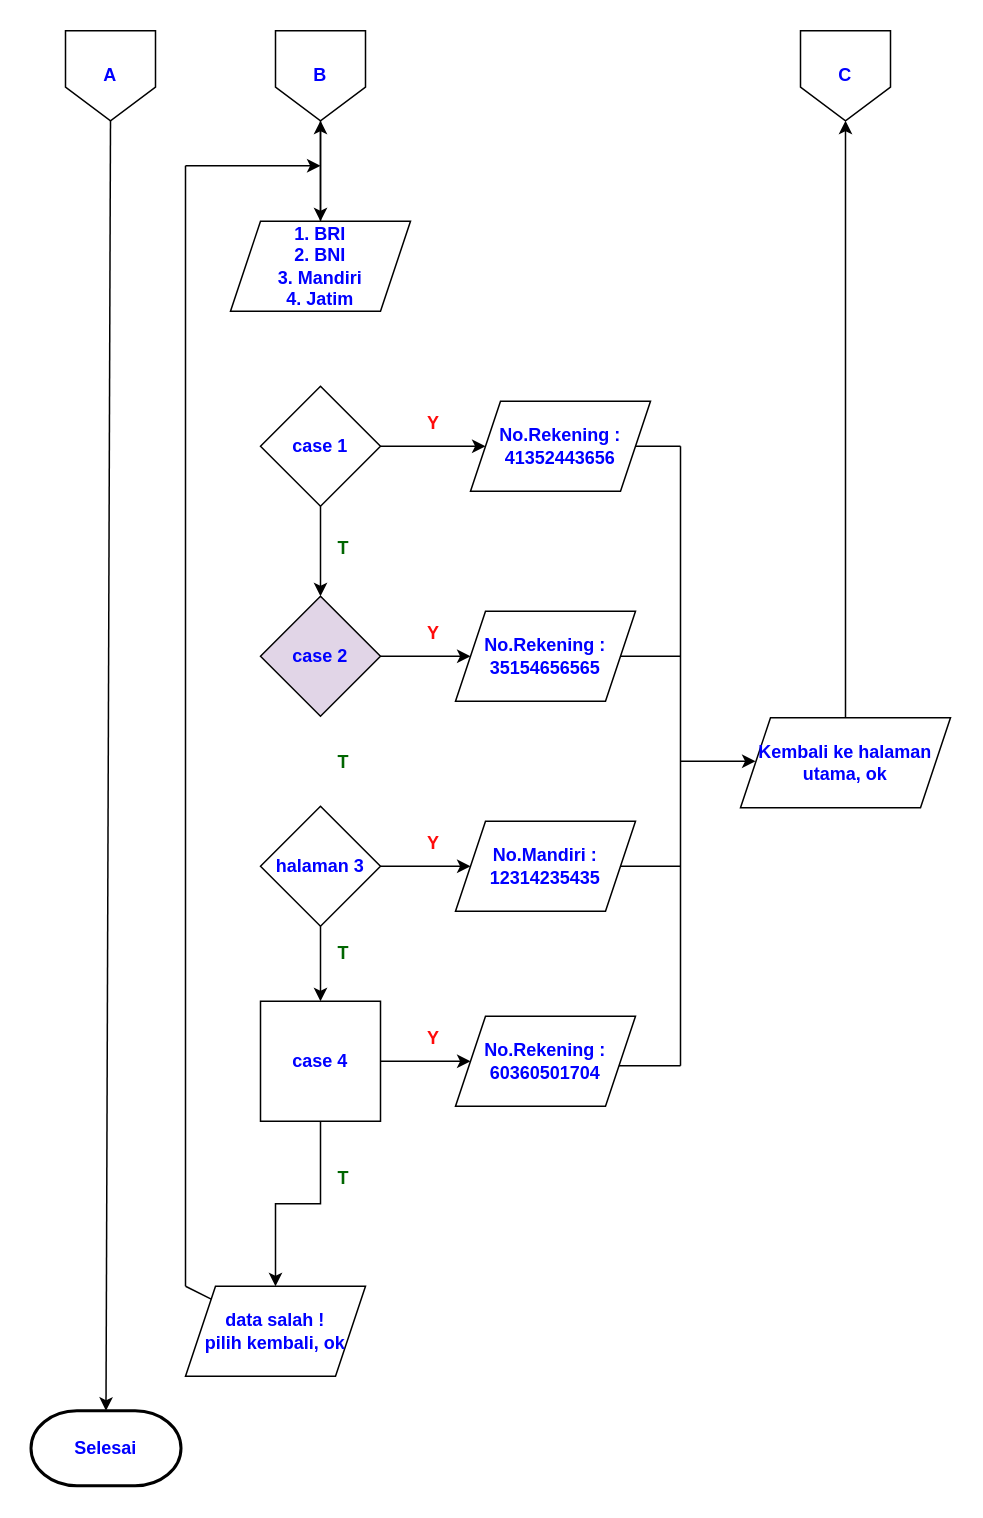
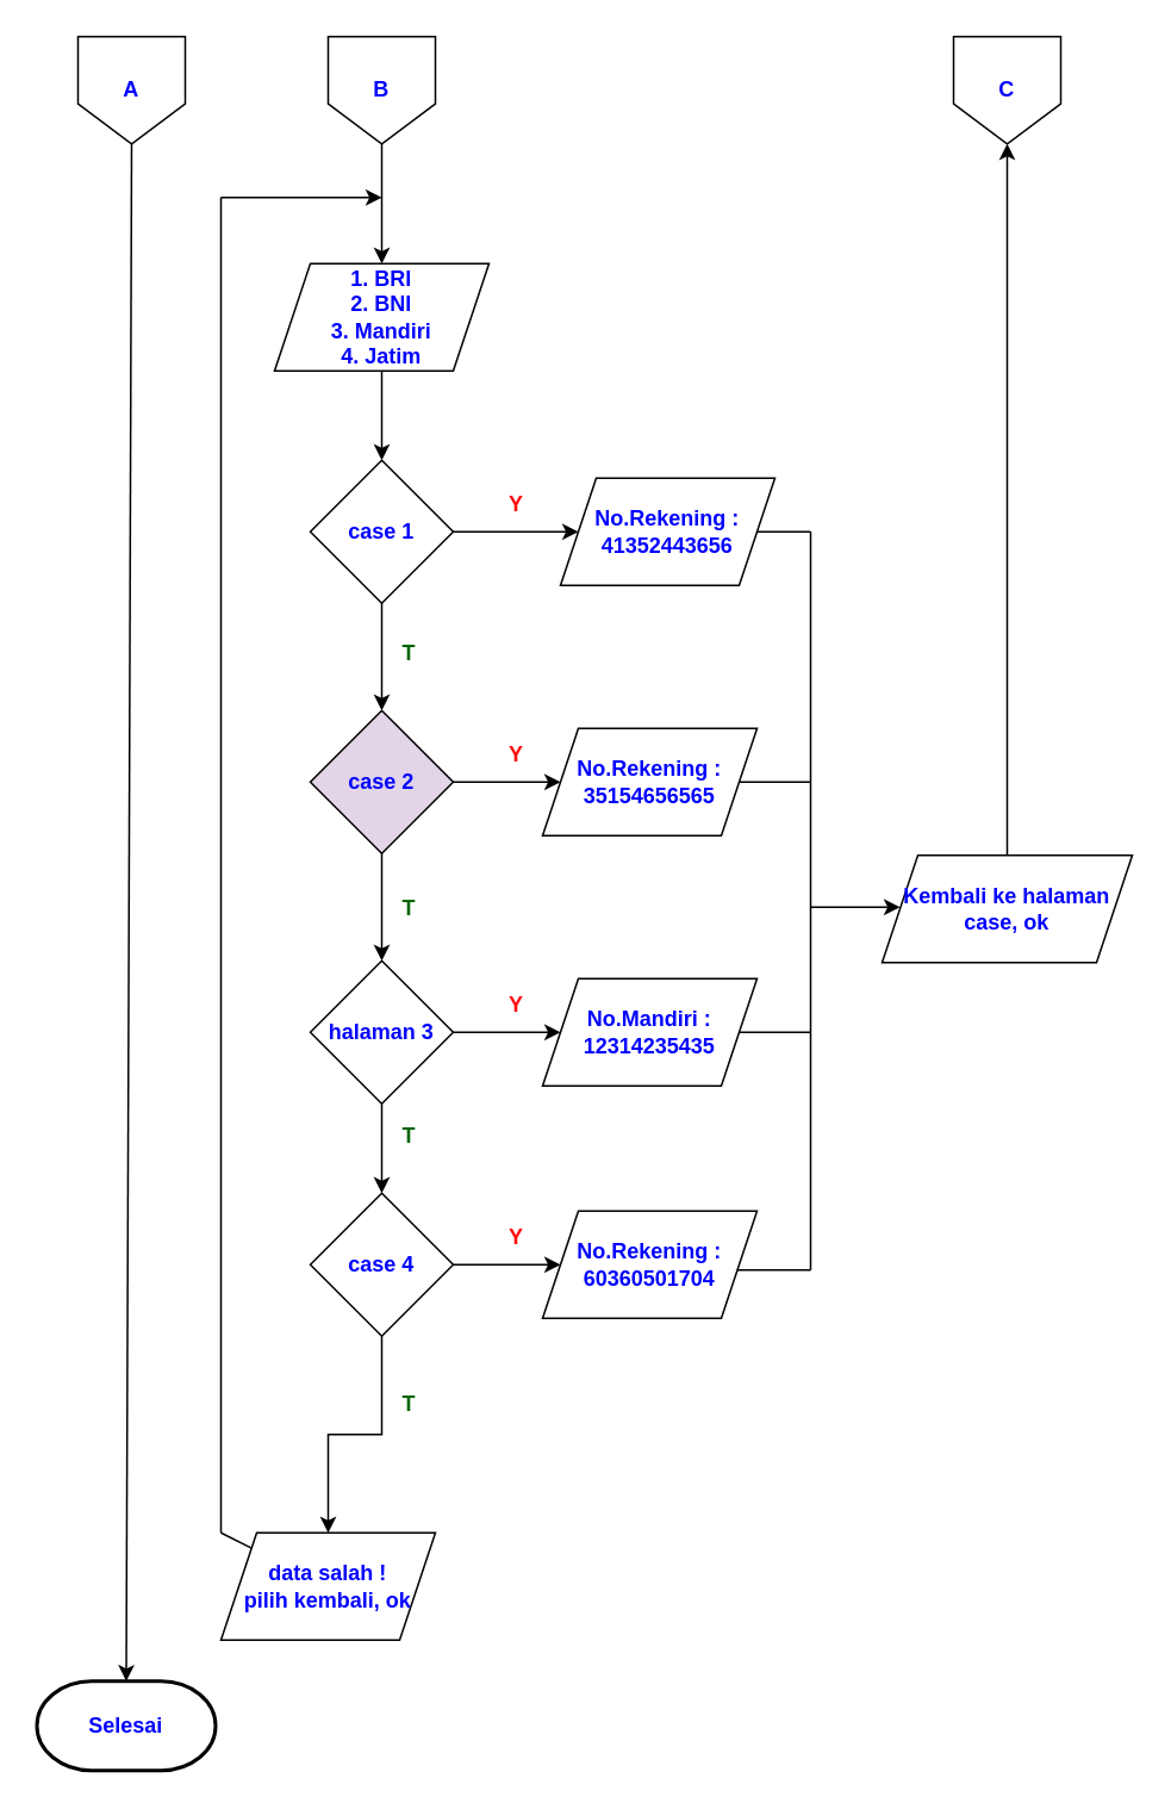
  <mxCell id="0" />
  <mxCell id="1" parent="0" />
- <mxCell id="2" value="" style="edgeStyle=orthogonalEdgeStyle;rounded=0;orthogonalLoop=1;jettySize=auto;html=1;fontFamily=Helvetica;fontStyle=1;fontColor=#0000FF;" edge="1" parent="1" source="3" target="36"><mxGeometry relative="1" as="geometry" /></mxCell>
+ <mxCell id="2" value="" style="edgeStyle=orthogonalEdgeStyle;rounded=0;orthogonalLoop=1;jettySize=auto;html=1;fontFamily=Helvetica;fontStyle=1;fontColor=#0000FF;" edge="1" parent="1" source="3" target="6"><mxGeometry relative="1" as="geometry" /></mxCell>
  <mxCell id="3" value="&lt;div&gt;1. BRI&lt;/div&gt;&lt;div&gt;&lt;span style=&quot;background-color: initial;&quot;&gt;2. BNI&lt;/span&gt;&lt;/div&gt;&lt;div&gt;&lt;span style=&quot;background-color: initial;&quot;&gt;3. Mandiri&lt;/span&gt;&lt;/div&gt;&lt;div&gt;&lt;span style=&quot;background-color: initial;&quot;&gt;4. Jatim&lt;/span&gt;&lt;/div&gt;" style="shape=parallelogram;perimeter=parallelogramPerimeter;whiteSpace=wrap;html=1;fixedSize=1;fontFamily=Helvetica;fontStyle=1;fontColor=#0000FF;" vertex="1" parent="1"><mxGeometry x="153" y="147" width="120" height="60" as="geometry" /></mxCell>
  <mxCell id="4" value="" style="edgeStyle=orthogonalEdgeStyle;rounded=0;orthogonalLoop=1;jettySize=auto;html=1;fontFamily=Helvetica;fontStyle=1;fontColor=#0000FF;" edge="1" parent="1" source="6" target="9"><mxGeometry relative="1" as="geometry" /></mxCell>
  <mxCell id="5" value="" style="edgeStyle=orthogonalEdgeStyle;rounded=0;orthogonalLoop=1;jettySize=auto;html=1;fontFamily=Helvetica;fontStyle=1;fontColor=#0000FF;" edge="1" parent="1" source="6" target="17"><mxGeometry relative="1" as="geometry" /></mxCell>
  <mxCell id="6" value="case 1" style="rhombus;whiteSpace=wrap;html=1;fontFamily=Helvetica;fontStyle=1;fontColor=#0000FF;" vertex="1" parent="1"><mxGeometry x="173" y="257" width="80" height="80" as="geometry" /></mxCell>
+ <mxCell id="7" value="" style="edgeStyle=orthogonalEdgeStyle;rounded=0;orthogonalLoop=1;jettySize=auto;html=1;fontFamily=Helvetica;fontStyle=1;fontColor=#0000FF;" edge="1" parent="1" source="9" target="12"><mxGeometry relative="1" as="geometry" /></mxCell>
  <mxCell id="8" value="" style="edgeStyle=orthogonalEdgeStyle;rounded=0;orthogonalLoop=1;jettySize=auto;html=1;fontFamily=Helvetica;fontStyle=1;fontColor=#0000FF;" edge="1" parent="1" source="9" target="18"><mxGeometry relative="1" as="geometry" /></mxCell>
  <mxCell id="9" value="case 2" style="rhombus;whiteSpace=wrap;html=1;fontFamily=Helvetica;fontStyle=1;fontColor=#0000FF;fillColor=#e1d5e7;" vertex="1" parent="1"><mxGeometry x="173" y="397" width="80" height="80" as="geometry" /></mxCell>
  <mxCell id="10" value="" style="edgeStyle=orthogonalEdgeStyle;rounded=0;orthogonalLoop=1;jettySize=auto;html=1;fontFamily=Helvetica;fontStyle=1;fontColor=#0000FF;" edge="1" parent="1" source="12" target="15"><mxGeometry relative="1" as="geometry" /></mxCell>
  <mxCell id="11" value="" style="edgeStyle=orthogonalEdgeStyle;rounded=0;orthogonalLoop=1;jettySize=auto;html=1;fontFamily=Helvetica;fontStyle=1;fontColor=#0000FF;" edge="1" parent="1" source="12" target="19"><mxGeometry relative="1" as="geometry" /></mxCell>
  <mxCell id="12" value="halaman 3" style="rhombus;whiteSpace=wrap;html=1;fontFamily=Helvetica;fontStyle=1;fontColor=#0000FF;" vertex="1" parent="1"><mxGeometry x="173" y="537" width="80" height="80" as="geometry" /></mxCell>
  <mxCell id="13" value="" style="edgeStyle=orthogonalEdgeStyle;rounded=0;orthogonalLoop=1;jettySize=auto;html=1;fontFamily=Helvetica;fontStyle=1;fontColor=#0000FF;" edge="1" parent="1" source="15" target="16"><mxGeometry relative="1" as="geometry" /></mxCell>
  <mxCell id="14" value="" style="edgeStyle=orthogonalEdgeStyle;rounded=0;orthogonalLoop=1;jettySize=auto;html=1;fontFamily=Helvetica;fontStyle=1;fontColor=#0000FF;" edge="1" parent="1" source="15" target="20"><mxGeometry relative="1" as="geometry" /></mxCell>
- <mxCell id="15" value="case 4" style="whiteSpace=wrap;html=1;fontFamily=Helvetica;fontStyle=1;fontColor=#0000FF;rounded=0;" vertex="1" parent="1"><mxGeometry x="173" y="667" width="80" height="80" as="geometry" /></mxCell>
+ <mxCell id="15" value="case 4" style="rhombus;whiteSpace=wrap;html=1;fontFamily=Helvetica;fontStyle=1;fontColor=#0000FF;" vertex="1" parent="1"><mxGeometry x="173" y="667" width="80" height="80" as="geometry" /></mxCell>
  <mxCell id="16" value="data salah !&lt;br&gt;pilih kembali, ok" style="shape=parallelogram;perimeter=parallelogramPerimeter;whiteSpace=wrap;html=1;fixedSize=1;fontFamily=Helvetica;fontStyle=1;fontColor=#0000FF;" vertex="1" parent="1"><mxGeometry x="123" y="857" width="120" height="60" as="geometry" /></mxCell>
  <mxCell id="17" value="No.Rekening : 41352443656" style="shape=parallelogram;perimeter=parallelogramPerimeter;whiteSpace=wrap;html=1;fixedSize=1;fontFamily=Helvetica;fontStyle=1;fontColor=#0000FF;" vertex="1" parent="1"><mxGeometry x="313" y="267" width="120" height="60" as="geometry" /></mxCell>
  <mxCell id="18" value="No.Rekening : 35154656565" style="shape=parallelogram;perimeter=parallelogramPerimeter;whiteSpace=wrap;html=1;fixedSize=1;fontFamily=Helvetica;fontStyle=1;fontColor=#0000FF;" vertex="1" parent="1"><mxGeometry x="303" y="407" width="120" height="60" as="geometry" /></mxCell>
  <mxCell id="19" value="No.Mandiri : 12314235435" style="shape=parallelogram;perimeter=parallelogramPerimeter;whiteSpace=wrap;html=1;fixedSize=1;fontFamily=Helvetica;fontStyle=1;fontColor=#0000FF;" vertex="1" parent="1"><mxGeometry x="303" y="547" width="120" height="60" as="geometry" /></mxCell>
  <mxCell id="20" value="No.Rekening : 60360501704" style="shape=parallelogram;perimeter=parallelogramPerimeter;whiteSpace=wrap;html=1;fixedSize=1;fontFamily=Helvetica;fontStyle=1;fontColor=#0000FF;" vertex="1" parent="1"><mxGeometry x="303" y="677" width="120" height="60" as="geometry" /></mxCell>
  <mxCell id="21" value="Selesai" style="strokeWidth=2;html=1;shape=mxgraph.flowchart.terminator;whiteSpace=wrap;fontFamily=Helvetica;fontStyle=1;fontColor=#0000FF;" vertex="1" parent="1"><mxGeometry x="20" y="940" width="100" height="50" as="geometry" /></mxCell>
- <mxCell id="22" value="Kembali ke halaman&lt;br&gt;utama, ok" style="shape=parallelogram;perimeter=parallelogramPerimeter;whiteSpace=wrap;html=1;fixedSize=1;fontFamily=Helvetica;fontStyle=1;fontColor=#0000FF;" vertex="1" parent="1"><mxGeometry x="493" y="478" width="140" height="60" as="geometry" /></mxCell>
+ <mxCell id="22" value="Kembali ke halaman&lt;br&gt;case, ok" style="shape=parallelogram;perimeter=parallelogramPerimeter;whiteSpace=wrap;html=1;fixedSize=1;fontFamily=Helvetica;fontStyle=1;fontColor=#0000FF;" vertex="1" parent="1"><mxGeometry x="493" y="478" width="140" height="60" as="geometry" /></mxCell>
  <mxCell id="23" value="" style="endArrow=none;html=1;rounded=0;fontFamily=Helvetica;fontStyle=1;fontColor=#0000FF;" edge="1" parent="1"><mxGeometry width="50" height="50" relative="1" as="geometry"><mxPoint x="453" y="710" as="sourcePoint" /><mxPoint x="453" y="297" as="targetPoint" /></mxGeometry></mxCell>
  <mxCell id="24" value="" style="endArrow=none;html=1;rounded=0;fontFamily=Helvetica;fontStyle=1;fontColor=#0000FF;exitX=1;exitY=0.5;exitDx=0;exitDy=0;" edge="1" parent="1" source="17"><mxGeometry width="50" height="50" relative="1" as="geometry"><mxPoint x="422.383" y="295.852" as="sourcePoint" /><mxPoint x="453" y="297" as="targetPoint" /></mxGeometry></mxCell>
  <mxCell id="25" value="" style="endArrow=none;html=1;rounded=0;fontFamily=Helvetica;fontStyle=1;fontColor=#0000FF;" edge="1" parent="1" source="18"><mxGeometry width="50" height="50" relative="1" as="geometry"><mxPoint x="423" y="487" as="sourcePoint" /><mxPoint x="453" y="437" as="targetPoint" /></mxGeometry></mxCell>
  <mxCell id="26" value="" style="endArrow=none;html=1;rounded=0;fontFamily=Helvetica;fontStyle=1;fontColor=#0000FF;" edge="1" parent="1"><mxGeometry width="50" height="50" relative="1" as="geometry"><mxPoint x="413" y="577" as="sourcePoint" /><mxPoint x="453" y="577" as="targetPoint" /></mxGeometry></mxCell>
  <mxCell id="27" value="" style="endArrow=none;html=1;rounded=0;fontFamily=Helvetica;fontStyle=1;fontColor=#0000FF;" edge="1" parent="1"><mxGeometry width="50" height="50" relative="1" as="geometry"><mxPoint x="412" y="710" as="sourcePoint" /><mxPoint x="453" y="710" as="targetPoint" /></mxGeometry></mxCell>
  <mxCell id="28" value="" style="endArrow=classic;html=1;rounded=0;fontFamily=Helvetica;entryX=0;entryY=0.5;entryDx=0;entryDy=0;fontStyle=1;fontColor=#0000FF;" edge="1" parent="1"><mxGeometry width="50" height="50" relative="1" as="geometry"><mxPoint x="453" y="507" as="sourcePoint" /><mxPoint x="503" y="507" as="targetPoint" /></mxGeometry></mxCell>
  <mxCell id="29" value="" style="endArrow=none;html=1;rounded=0;fontFamily=Helvetica;fontStyle=1;fontColor=#0000FF;" edge="1" parent="1" source="16"><mxGeometry width="50" height="50" relative="1" as="geometry"><mxPoint x="82.289" y="907" as="sourcePoint" /><mxPoint x="123" y="857" as="targetPoint" /></mxGeometry></mxCell>
  <mxCell id="30" value="" style="endArrow=none;html=1;rounded=0;fontFamily=Helvetica;fontStyle=1;fontColor=#0000FF;" edge="1" parent="1"><mxGeometry width="50" height="50" relative="1" as="geometry"><mxPoint x="123" y="857" as="sourcePoint" /><mxPoint x="123" y="110" as="targetPoint" /></mxGeometry></mxCell>
  <mxCell id="31" value="" style="endArrow=classic;html=1;rounded=0;fontFamily=Helvetica;fontStyle=1;fontColor=#0000FF;" edge="1" parent="1"><mxGeometry width="50" height="50" relative="1" as="geometry"><mxPoint x="123" y="110" as="sourcePoint" /><mxPoint x="213" y="110" as="targetPoint" /></mxGeometry></mxCell>
  <mxCell id="32" value="" style="endArrow=classic;html=1;rounded=0;fontFamily=Helvetica;fontColor=#0000FF;entryX=0.5;entryY=0;entryDx=0;entryDy=0;" edge="1" parent="1" target="3"><mxGeometry width="50" height="50" relative="1" as="geometry"><mxPoint x="213" y="80" as="sourcePoint" /><mxPoint x="293" y="90" as="targetPoint" /></mxGeometry></mxCell>
  <mxCell id="33" value="" style="endArrow=classic;html=1;rounded=0;fontFamily=Helvetica;fontColor=#0000FF;entryX=0.5;entryY=0;entryDx=0;entryDy=0;entryPerimeter=0;" edge="1" parent="1" target="21"><mxGeometry width="50" height="50" relative="1" as="geometry"><mxPoint x="73" y="79" as="sourcePoint" /><mxPoint x="73" y="660" as="targetPoint" /></mxGeometry></mxCell>
  <mxCell id="34" value="" style="endArrow=classic;html=1;rounded=0;fontFamily=Helvetica;fontColor=#0000FF;exitX=0.5;exitY=0;exitDx=0;exitDy=0;" edge="1" parent="1" source="22"><mxGeometry width="50" height="50" relative="1" as="geometry"><mxPoint x="573" y="450" as="sourcePoint" /><mxPoint x="563" y="80" as="targetPoint" /></mxGeometry></mxCell>
  <mxCell id="35" value="A" style="shape=offPageConnector;whiteSpace=wrap;html=1;fontFamily=Helvetica;fontColor=#0000FF;fontStyle=1" vertex="1" parent="1"><mxGeometry x="43" y="20" width="60" height="60" as="geometry" /></mxCell>
  <mxCell id="36" value="B" style="shape=offPageConnector;whiteSpace=wrap;html=1;fontFamily=Helvetica;fontColor=#0000FF;fontStyle=1" vertex="1" parent="1"><mxGeometry x="183" y="20" width="60" height="60" as="geometry" /></mxCell>
  <mxCell id="37" value="C" style="shape=offPageConnector;whiteSpace=wrap;html=1;fontFamily=Helvetica;fontColor=#0000FF;fontStyle=1" vertex="1" parent="1"><mxGeometry x="533" y="20" width="60" height="60" as="geometry" /></mxCell>
  <mxCell id="38" value="Y" style="text;html=1;align=center;verticalAlign=middle;resizable=0;points=[];autosize=1;strokeColor=none;fillColor=none;fontFamily=Helvetica;fontStyle=1;fontColor=#FF0A0A;" vertex="1" parent="1"><mxGeometry x="273" y="267" width="30" height="30" as="geometry" /></mxCell>
  <mxCell id="39" value="Y" style="text;html=1;align=center;verticalAlign=middle;resizable=0;points=[];autosize=1;strokeColor=none;fillColor=none;fontFamily=Helvetica;fontStyle=1;fontColor=#FF0A0A;" vertex="1" parent="1"><mxGeometry x="273" y="407" width="30" height="30" as="geometry" /></mxCell>
  <mxCell id="40" value="Y" style="text;html=1;align=center;verticalAlign=middle;resizable=0;points=[];autosize=1;strokeColor=none;fillColor=none;fontFamily=Helvetica;fontStyle=1;fontColor=#FF0A0A;" vertex="1" parent="1"><mxGeometry x="273" y="547" width="30" height="30" as="geometry" /></mxCell>
  <mxCell id="41" value="Y" style="text;html=1;align=center;verticalAlign=middle;resizable=0;points=[];autosize=1;strokeColor=none;fillColor=none;fontFamily=Helvetica;fontStyle=1;fontColor=#FF0A0A;" vertex="1" parent="1"><mxGeometry x="273" y="677" width="30" height="30" as="geometry" /></mxCell>
  <mxCell id="42" value="T" style="text;html=1;align=center;verticalAlign=middle;resizable=0;points=[];autosize=1;strokeColor=none;fillColor=none;fontFamily=Helvetica;fontStyle=1;fontColor=#006600;" vertex="1" parent="1"><mxGeometry x="213" y="350" width="30" height="30" as="geometry" /></mxCell>
  <mxCell id="43" value="T" style="text;html=1;align=center;verticalAlign=middle;resizable=0;points=[];autosize=1;strokeColor=none;fillColor=none;fontFamily=Helvetica;fontStyle=1;fontColor=#006600;" vertex="1" parent="1"><mxGeometry x="213" y="493" width="30" height="30" as="geometry" /></mxCell>
  <mxCell id="44" value="T" style="text;html=1;align=center;verticalAlign=middle;resizable=0;points=[];autosize=1;strokeColor=none;fillColor=none;fontFamily=Helvetica;fontStyle=1;fontColor=#006600;" vertex="1" parent="1"><mxGeometry x="213" y="620" width="30" height="30" as="geometry" /></mxCell>
  <mxCell id="45" value="T" style="text;html=1;align=center;verticalAlign=middle;resizable=0;points=[];autosize=1;strokeColor=none;fillColor=none;fontFamily=Helvetica;fontStyle=1;fontColor=#006600;" vertex="1" parent="1"><mxGeometry x="213" y="770" width="30" height="30" as="geometry" /></mxCell>
